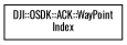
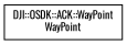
  digraph {
    rankdir=LR
    fontname=Oswald
-   n1 [color=black fillcolor=white fontname=Oswald fontsize=10 height=0.2 label="DJI::OSDK::ACK::WayPoint\lIndex" shape=record style=filled width=0.4]
+   n1 [color=black fillcolor=white fontname=Oswald fontsize=10 height=0.2 label="DJI::OSDK::ACK::WayPoint\lWayPoint" shape=record style=filled width=0.4]
  }
